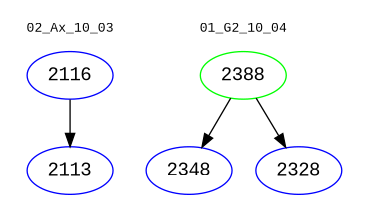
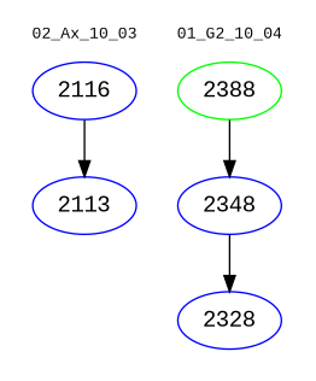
  digraph {
    fontname="Liberation Mono"
    node [color=blue fontname="Liberation Mono"]
    edge [color=black fontname="Liberation Mono"]
    n1 [label=2116]
    n2 [label=2113]
    n3 [label=2348]
    n4 [label=2328]
    n5 [color=green label=2388]
    subgraph cluster_1 {
      color=white
      fontsize=10
      label="02_Ax_10_03"
      n1
      n2
    }
    subgraph cluster_2 {
      color=white
      fontsize=10
      label="01_G2_10_04"
      n3
      n4
      n5
    }
    n1 -> n2
-   n5 -> n4
+   n3 -> n4
    n5 -> n3
  }
